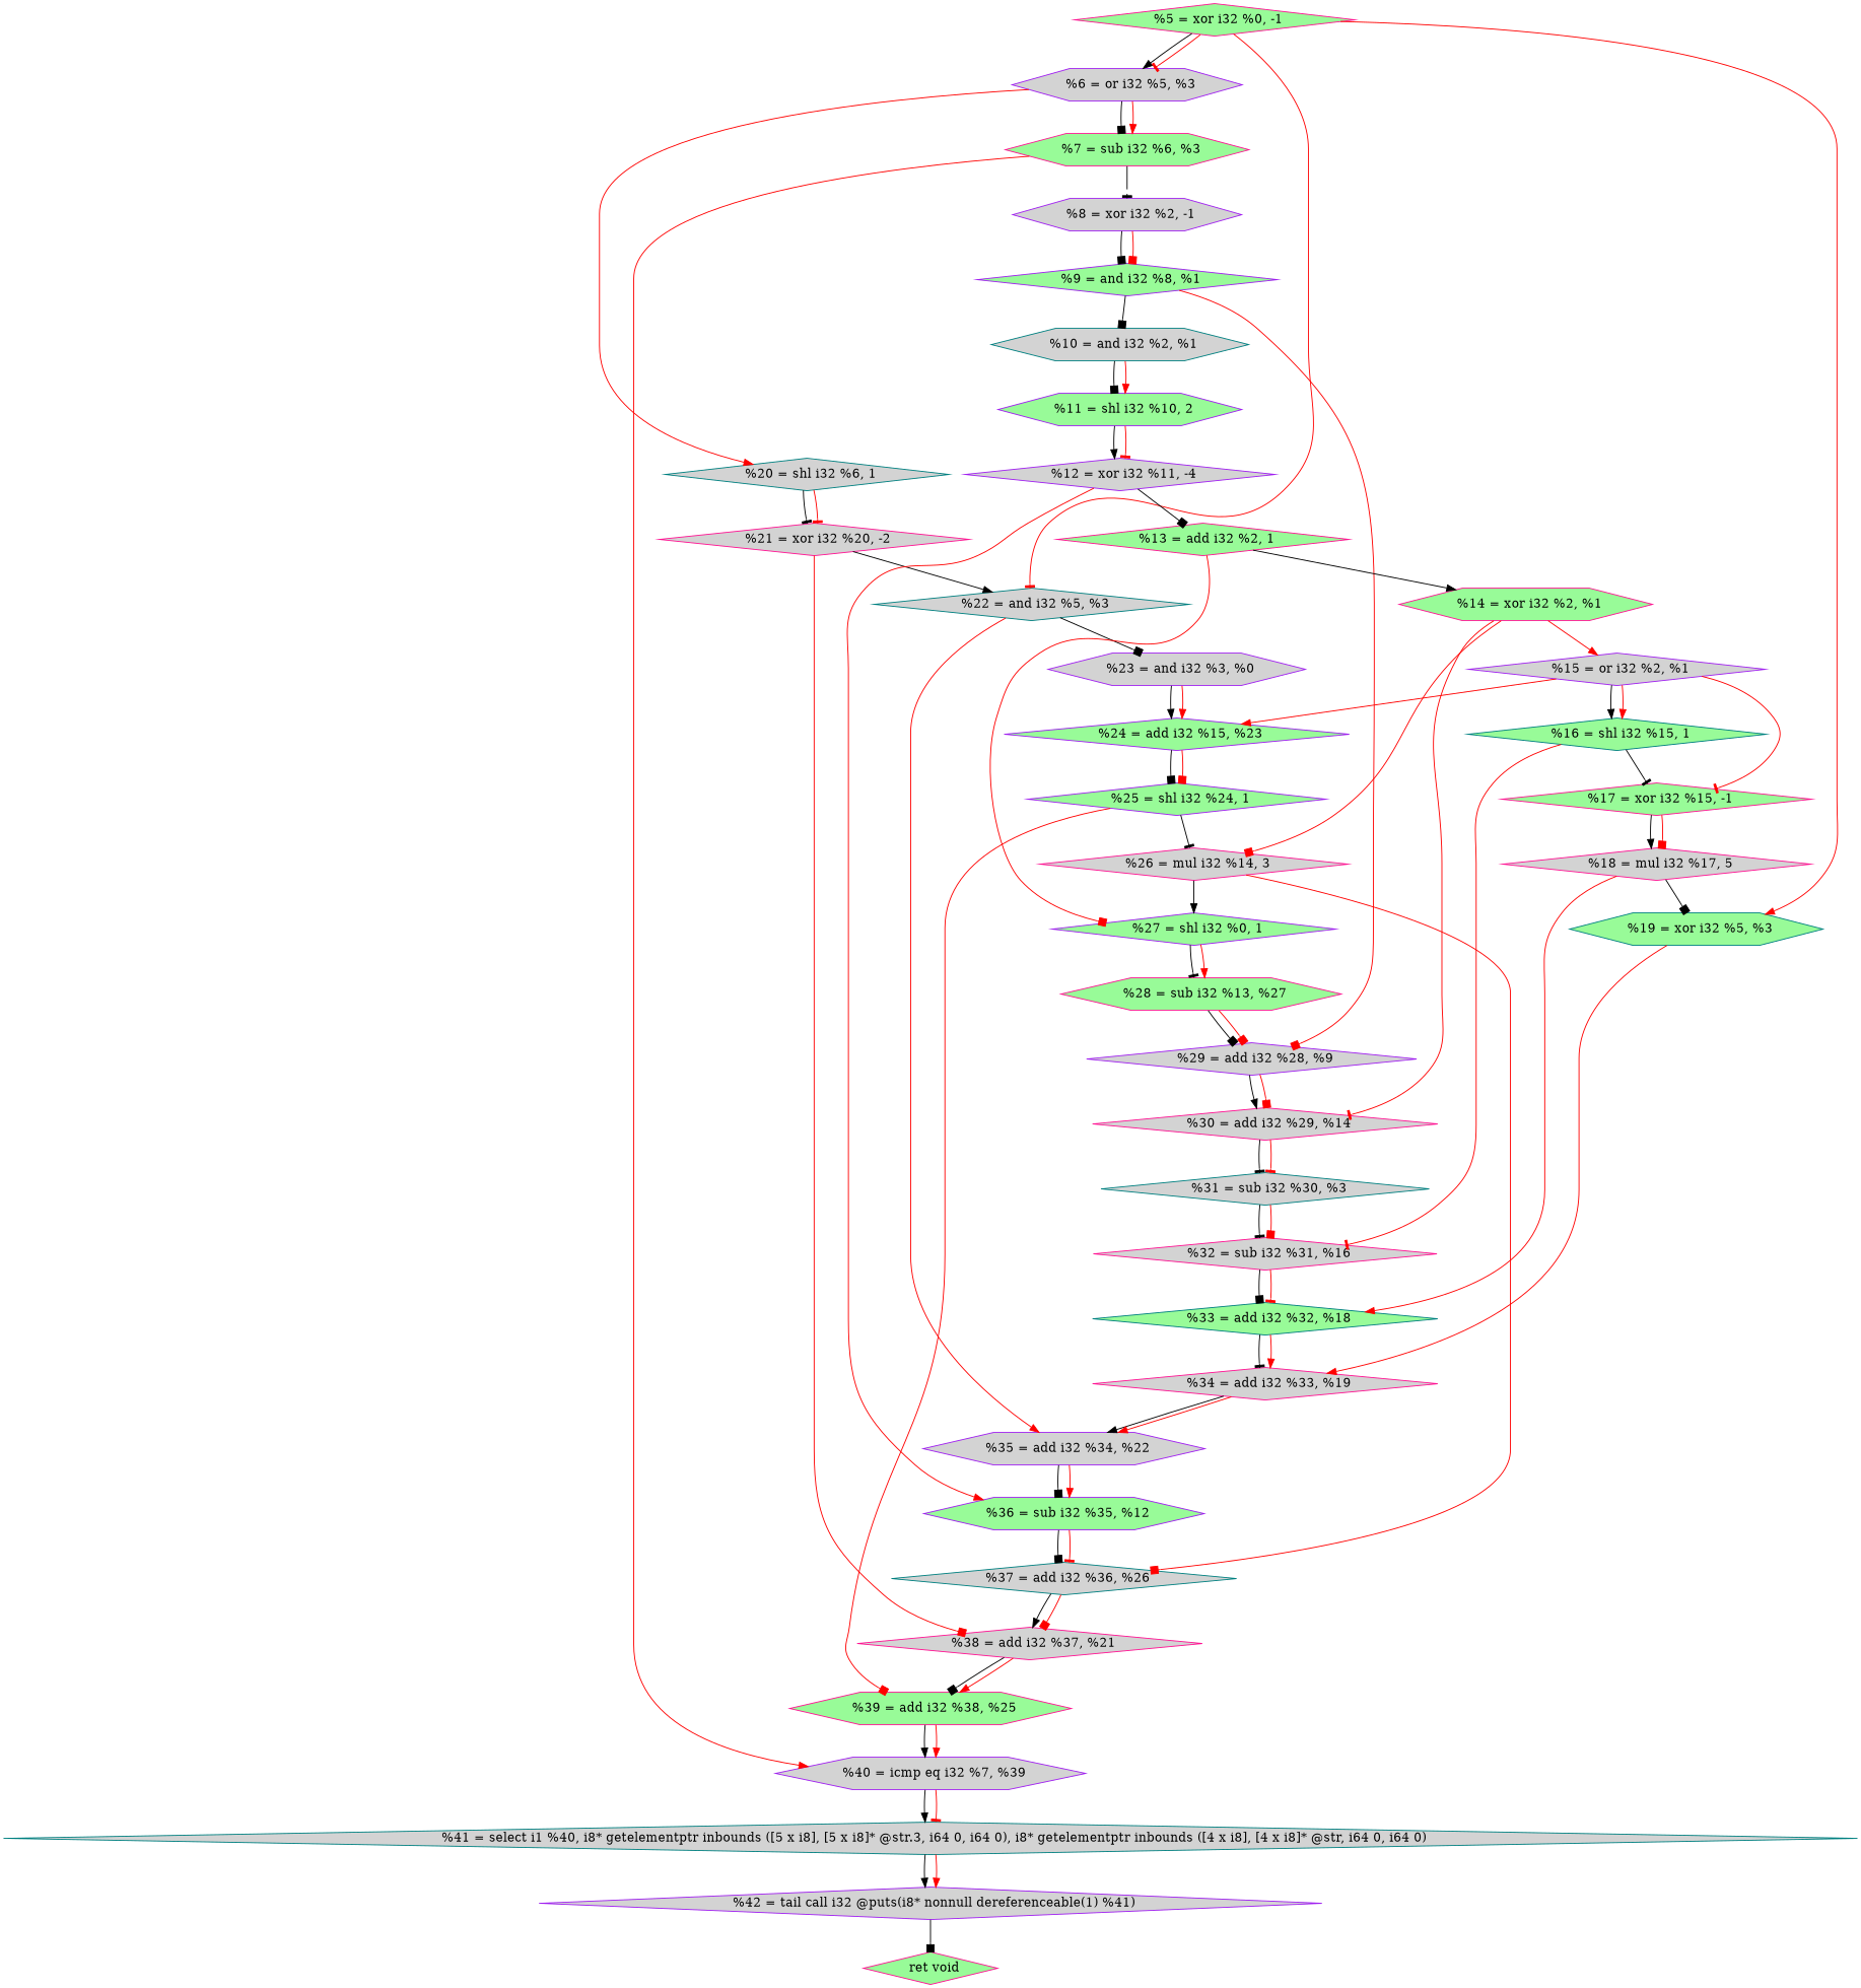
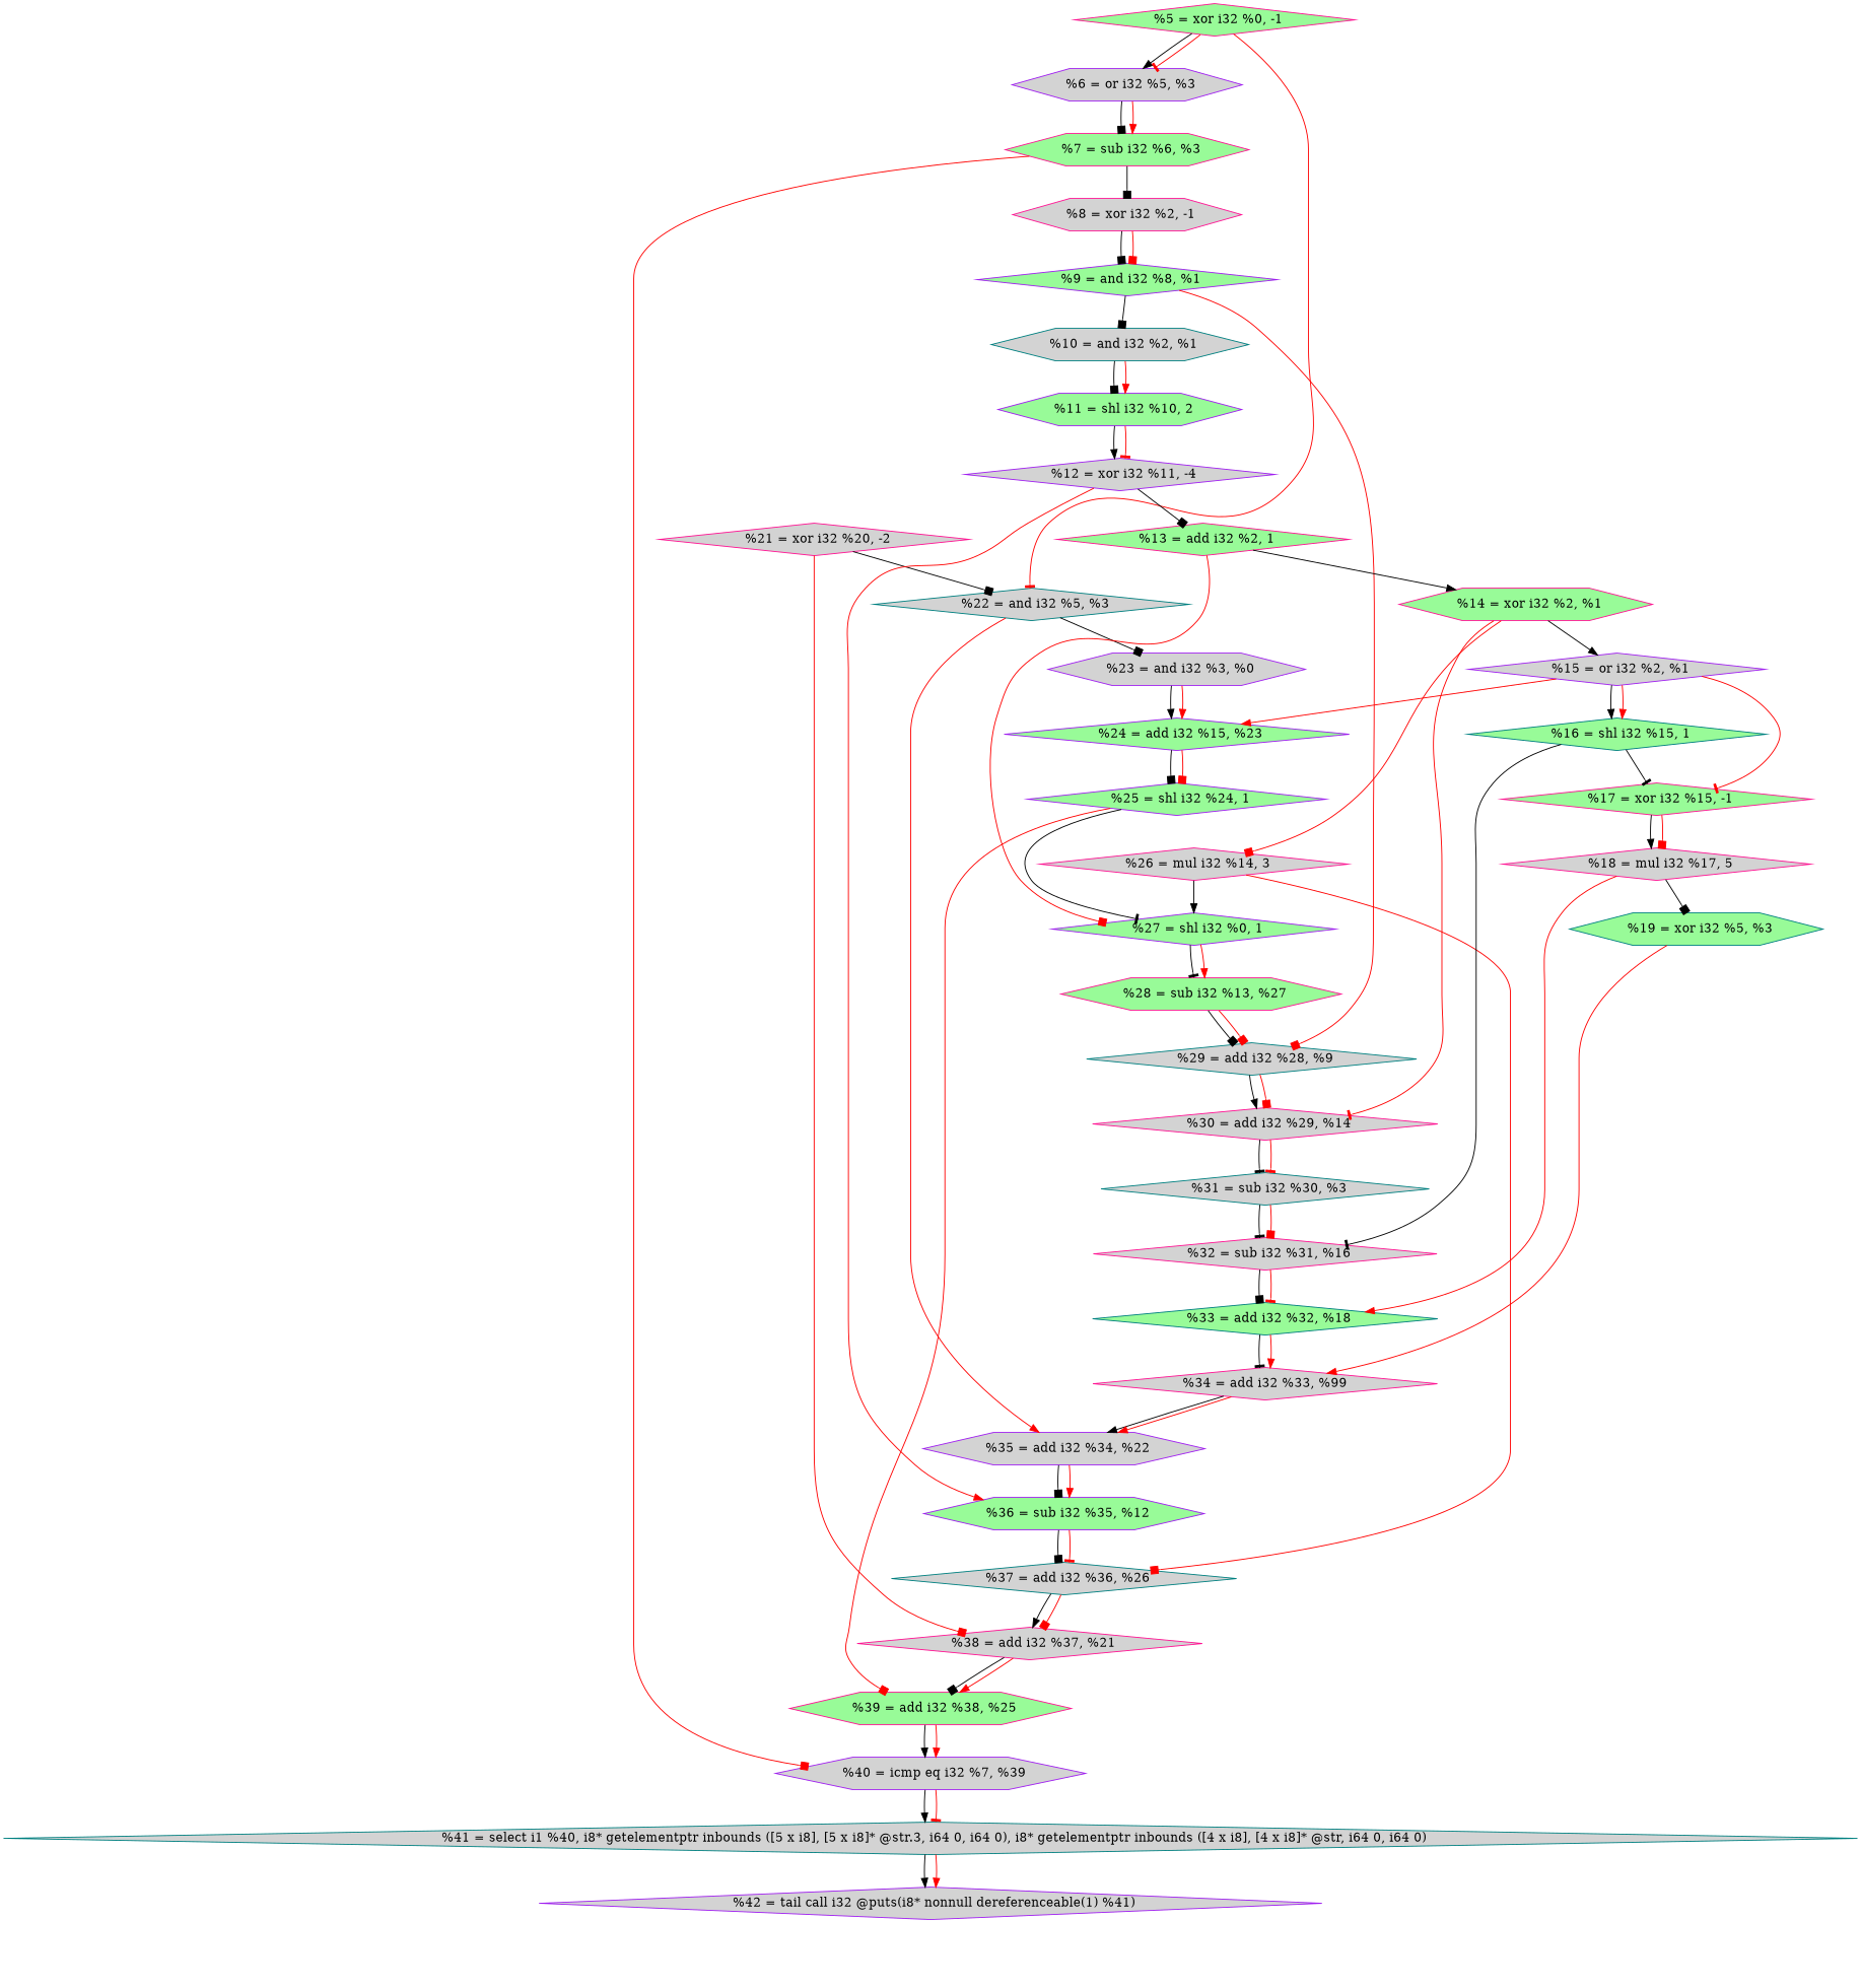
  digraph {
    node [color=deeppink fillcolor=lightgrey shape=diamond style=filled]
    edge [arrowhead=normal color=red]
    n1 [fillcolor=palegreen label="  %5 = xor i32 %0, -1"]
    n2 [color=purple label="  %6 = or i32 %5, %3" shape=hexagon]
    n3 [color=teal fillcolor=palegreen label="  %19 = xor i32 %5, %3" shape=hexagon]
    n4 [color=teal label="  %22 = and i32 %5, %3"]
    n5 [fillcolor=palegreen label="  %7 = sub i32 %6, %3" shape=hexagon]
-   n6 [color=teal label="  %20 = shl i32 %6, 1"]
-   n7 [label="  %34 = add i32 %33, %19"]
+   n7 [label="%34 = add i32 %33, %99"]
    n8 [color=purple label="  %23 = and i32 %3, %0" shape=hexagon]
    n9 [color=purple label="  %35 = add i32 %34, %22" shape=hexagon]
-   n10 [color=purple label="  %8 = xor i32 %2, -1" shape=hexagon]
+   n10 [label="  %8 = xor i32 %2, -1" shape=hexagon]
    n11 [color=purple label="  %40 = icmp eq i32 %7, %39" shape=hexagon]
    n12 [label="  %21 = xor i32 %20, -2"]
    n13 [color=purple fillcolor=palegreen label="  %9 = and i32 %8, %1"]
    n14 [color=teal label="  %41 = select i1 %40, i8* getelementptr inbounds ([5 x i8], [5 x i8]* @str.3, i64 0, i64 0), i8* getelementptr inbounds ([4 x i8], [4 x i8]* @str, i64 0, i64 0)"]
    n15 [color=teal label="  %10 = and i32 %2, %1" shape=hexagon]
-   n16 [color=purple label="  %29 = add i32 %28, %9"]
+   n16 [color=teal label="  %29 = add i32 %28, %9"]
    n17 [color=purple fillcolor=palegreen label="  %11 = shl i32 %10, 2" shape=hexagon]
    n18 [label="  %30 = add i32 %29, %14"]
    n19 [color=purple label="  %12 = xor i32 %11, -4"]
    n20 [fillcolor=palegreen label="  %13 = add i32 %2, 1"]
    n21 [color=purple fillcolor=palegreen label="  %36 = sub i32 %35, %12" shape=hexagon]
    n22 [fillcolor=palegreen label="  %14 = xor i32 %2, %1" shape=hexagon]
    n23 [color=purple fillcolor=palegreen label="  %27 = shl i32 %0, 1"]
    n24 [color=teal label="  %37 = add i32 %36, %26"]
    n25 [color=purple label="  %15 = or i32 %2, %1"]
    n26 [label="  %26 = mul i32 %14, 3"]
    n27 [fillcolor=palegreen label="  %28 = sub i32 %13, %27" shape=hexagon]
    n28 [color=teal fillcolor=palegreen label="  %16 = shl i32 %15, 1"]
    n29 [fillcolor=palegreen label="  %17 = xor i32 %15, -1"]
    n30 [color=purple fillcolor=palegreen label="  %24 = add i32 %15, %23"]
    n31 [color=teal label="  %31 = sub i32 %30, %3"]
    n32 [label="  %32 = sub i32 %31, %16"]
    n33 [label="  %18 = mul i32 %17, 5"]
    n34 [color=purple fillcolor=palegreen label="  %25 = shl i32 %24, 1"]
    n35 [color=teal fillcolor=palegreen label="  %33 = add i32 %32, %18"]
    n36 [label="  %38 = add i32 %37, %21"]
    n37 [fillcolor=palegreen label="  %39 = add i32 %38, %25" shape=hexagon]
    n38 [color=purple label="  %42 = tail call i32 @puts(i8* nonnull dereferenceable(1) %41)"]
-   n39 [fillcolor=palegreen label="  ret void"]
    n1 -> n2 [color=""]
    n1 -> n2 [arrowhead=tee]
-   n1 -> n3
    n1 -> n4 [arrowhead=tee]
    n2 -> n5 [arrowhead=box color=""]
    n2 -> n5
-   n2 -> n6
    n3 -> n7
    n4 -> n8 [arrowhead=box color=""]
    n4 -> n9
-   n5 -> n10 [arrowhead=tee color=""]
-   n5 -> n11
-   n6 -> n12 [arrowhead=tee color=""]
-   n6 -> n12 [arrowhead=tee]
+   n5 -> n10 [arrowhead=box color=""]
+   n5 -> n11 [arrowhead=box]
    n7 -> n9 [color=""]
    n7 -> n9
    n8 -> n30 [color=""]
    n8 -> n30
    n9 -> n21 [arrowhead=box color=""]
    n9 -> n21
    n10 -> n13 [arrowhead=box color=""]
    n10 -> n13 [arrowhead=box]
    n11 -> n14 [color=""]
    n11 -> n14 [arrowhead=tee]
-   n12 -> n4 [color=""]
+   n12 -> n4 [arrowhead=box color=""]
    n12 -> n36 [arrowhead=box]
    n13 -> n15 [arrowhead=box color=""]
    n13 -> n16 [arrowhead=box]
    n14 -> n38 [color=""]
    n14 -> n38
    n15 -> n17 [arrowhead=box color=""]
    n15 -> n17
    n16 -> n18 [color=""]
    n16 -> n18 [arrowhead=box]
    n17 -> n19 [color=""]
    n17 -> n19 [arrowhead=tee]
    n18 -> n31 [arrowhead=tee color=""]
    n18 -> n31 [arrowhead=tee]
    n19 -> n20 [arrowhead=box color=""]
    n19 -> n21
    n20 -> n22 [color=""]
    n20 -> n23 [arrowhead=box]
    n21 -> n24 [arrowhead=box color=""]
    n21 -> n24 [arrowhead=tee]
    n22 -> n18 [arrowhead=tee]
-   n22 -> n25
+   n22 -> n25 [color=""]
    n22 -> n26 [arrowhead=box]
    n23 -> n27 [arrowhead=tee color=""]
    n23 -> n27
    n24 -> n36 [color=""]
    n24 -> n36 [arrowhead=box]
    n25 -> n28 [color=""]
    n25 -> n28
    n25 -> n29 [arrowhead=tee]
    n25 -> n30
    n26 -> n23 [color=""]
    n26 -> n24 [arrowhead=box]
    n27 -> n16 [arrowhead=box color=""]
    n27 -> n16 [arrowhead=box]
    n28 -> n29 [arrowhead=tee color=""]
-   n28 -> n32 [arrowhead=tee]
+   n28 -> n32 [arrowhead=tee color=black]
    n29 -> n33 [color=""]
    n29 -> n33 [arrowhead=box]
    n30 -> n34 [arrowhead=box color=""]
    n30 -> n34 [arrowhead=box]
    n31 -> n32 [arrowhead=tee color=""]
    n31 -> n32 [arrowhead=box]
    n32 -> n35 [arrowhead=box color=""]
    n32 -> n35 [arrowhead=tee]
    n33 -> n3 [arrowhead=box color=""]
    n33 -> n35
-   n34 -> n26 [arrowhead=tee color=""]
+   n34 -> n23 [arrowhead=tee color=""]
    n34 -> n37 [arrowhead=box]
    n35 -> n7 [arrowhead=tee color=""]
    n35 -> n7
    n36 -> n37 [arrowhead=box color=""]
    n36 -> n37
    n37 -> n11 [color=""]
    n37 -> n11
-   n38 -> n39 [arrowhead=box color=""]
  }
